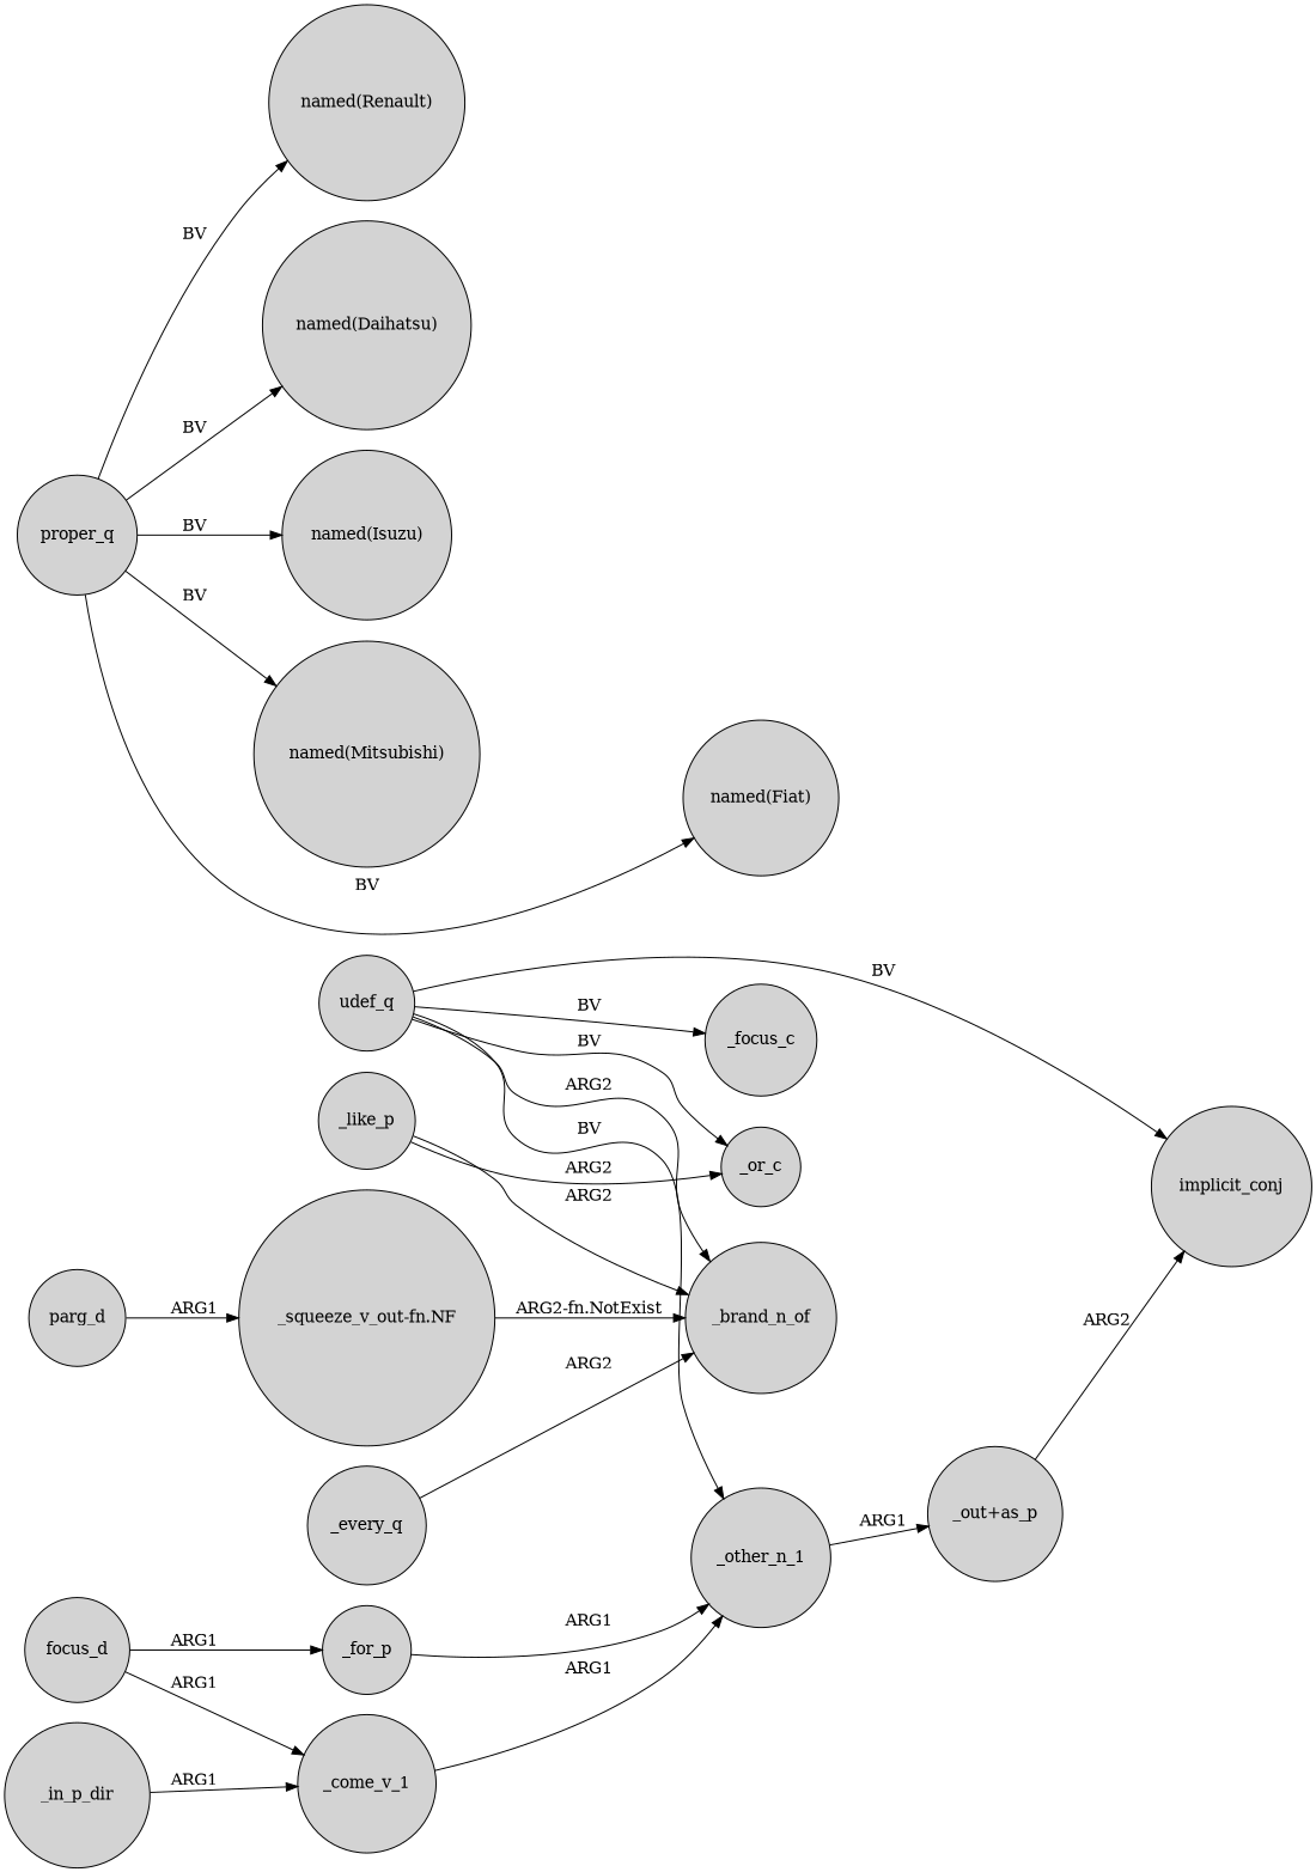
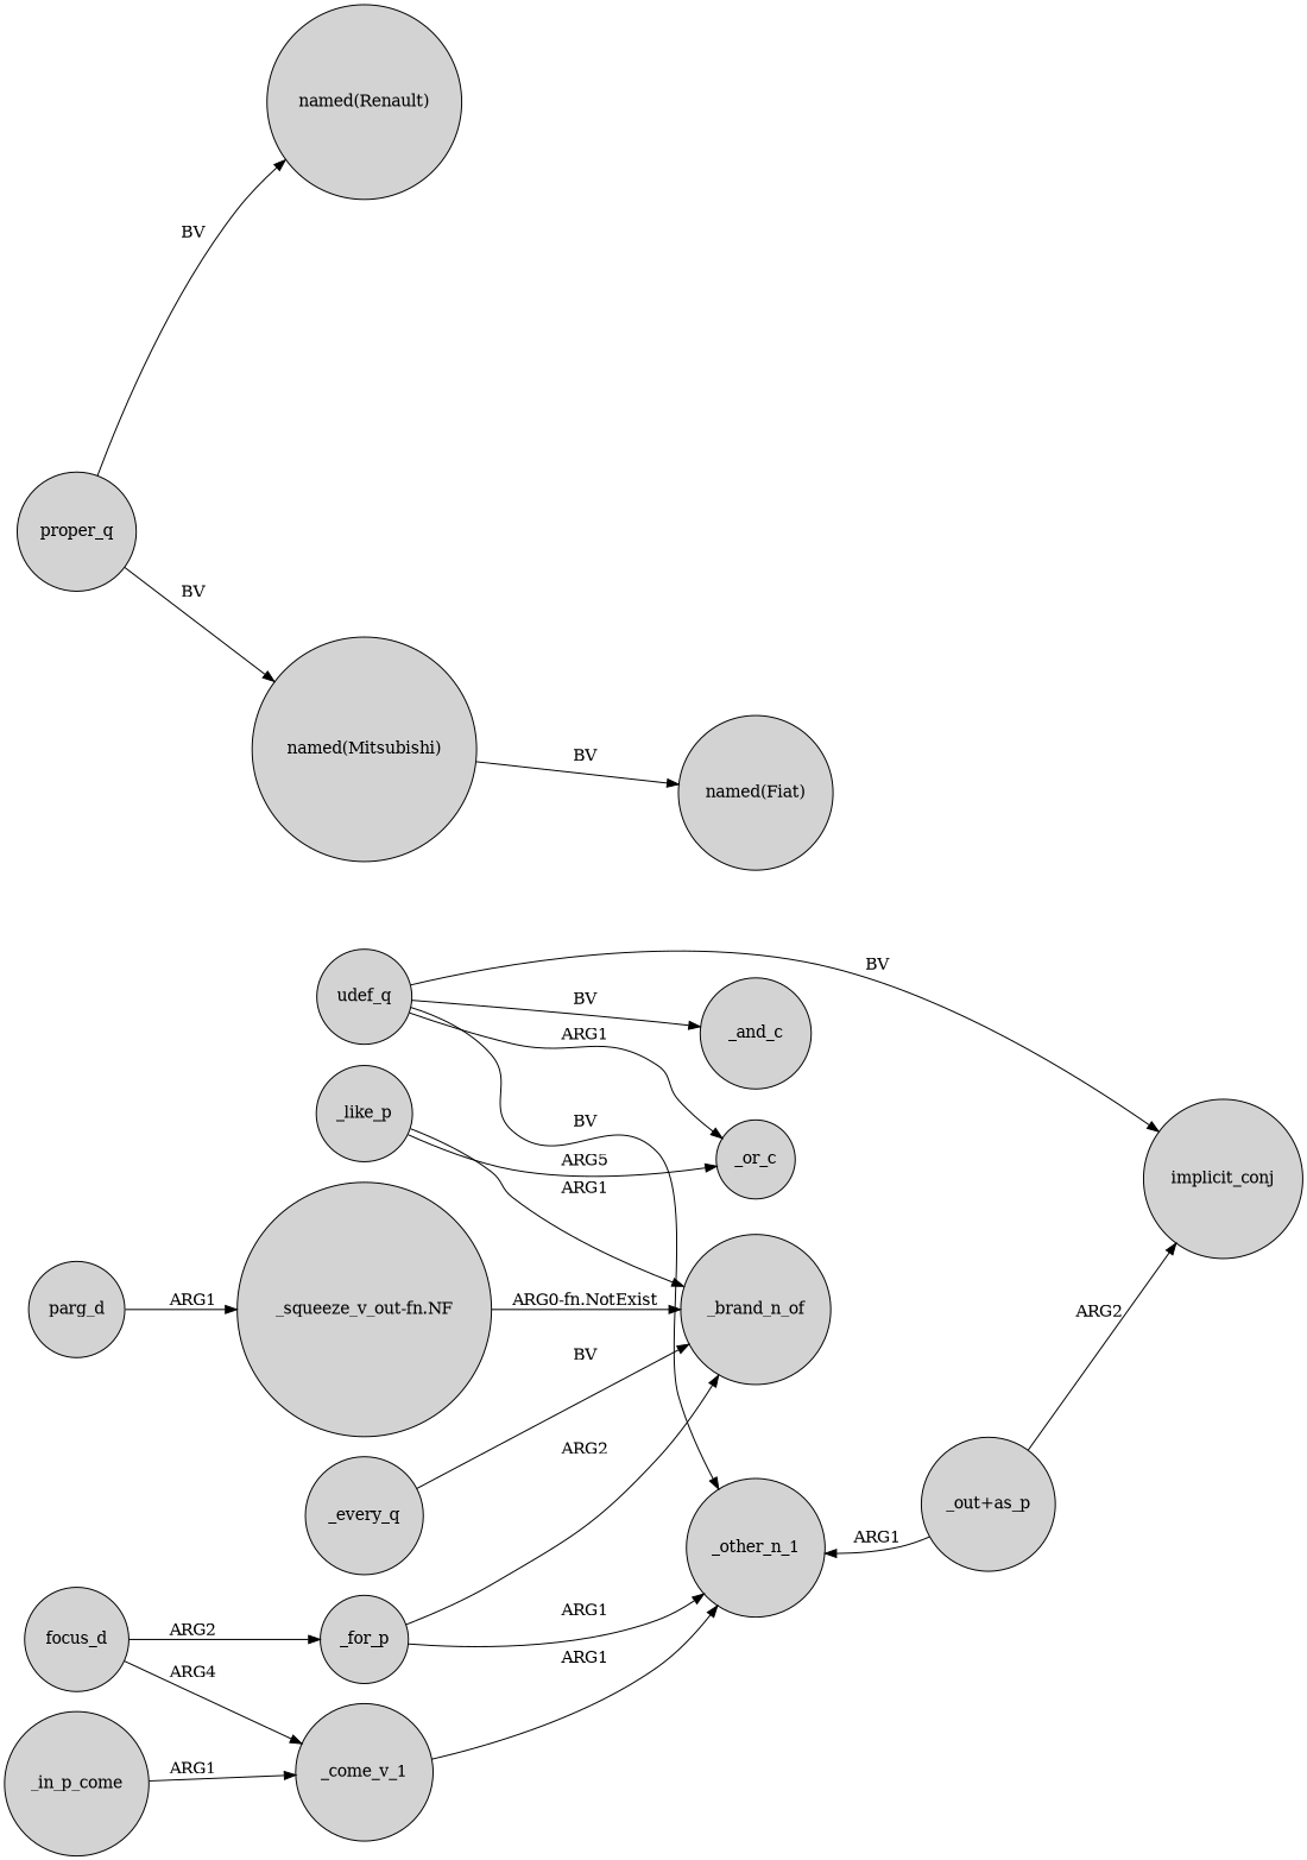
  digraph {
    rankdir=LR
    node [shape=circle style=filled]
    _like_p
    _or_c
    _brand_n_of
    _for_p
    _other_n_1
    _come_v_1
    "_squeeze_v_out-fn.NF"
    focus_d
    proper_q
    "named(Renault)"
-   "named(Daihatsu)"
-   "named(Isuzu)"
    "named(Mitsubishi)"
    "named(Fiat)"
    udef_q
    implicit_conj
-   _and_c [label=_focus_c]
-   _in_p_dir
+   _and_c
+   _in_p_dir [label=_in_p_come]
    parg_d
    n20 [label="_out+as_p"]
    _every_q
-   _like_p -> _or_c [label=ARG2]
-   _like_p -> _brand_n_of [label=ARG2]
-   udef_q -> _brand_n_of [label=ARG2]
+   _like_p -> _or_c [label=ARG5]
+   _like_p -> _brand_n_of [label=ARG1]
+   _for_p -> _brand_n_of [label=ARG2]
    _for_p -> _other_n_1 [label=ARG1]
    _come_v_1 -> _other_n_1 [label=ARG1]
-   "_squeeze_v_out-fn.NF" -> _brand_n_of [label="ARG2-fn.NotExist"]
-   focus_d -> _for_p [label=ARG1]
-   focus_d -> _come_v_1 [label=ARG1]
+   "_squeeze_v_out-fn.NF" -> _brand_n_of [label="ARG0-fn.NotExist"]
+   focus_d -> _for_p [label=ARG2]
+   focus_d -> _come_v_1 [label=ARG4]
    proper_q -> "named(Renault)" [label=BV]
-   proper_q -> "named(Daihatsu)" [label=BV]
-   proper_q -> "named(Isuzu)" [label=BV]
    proper_q -> "named(Mitsubishi)" [label=BV]
-   proper_q -> "named(Fiat)" [label=BV]
-   udef_q -> _or_c [label=BV]
+   "named(Mitsubishi)" -> "named(Fiat)" [label=BV]
+   udef_q -> _or_c [label=ARG1]
    udef_q -> _other_n_1 [label=BV]
    udef_q -> implicit_conj [label=BV]
    udef_q -> _and_c [label=BV]
    _in_p_dir -> _come_v_1 [label=ARG1]
    parg_d -> "_squeeze_v_out-fn.NF" [label=ARG1]
-   _other_n_1 -> n20 [label=ARG1]
+   n20 -> _other_n_1 [label=ARG1]
    n20 -> implicit_conj [label=ARG2]
-   _every_q -> _brand_n_of [label=ARG2]
+   _every_q -> _brand_n_of [label=BV]
  }
